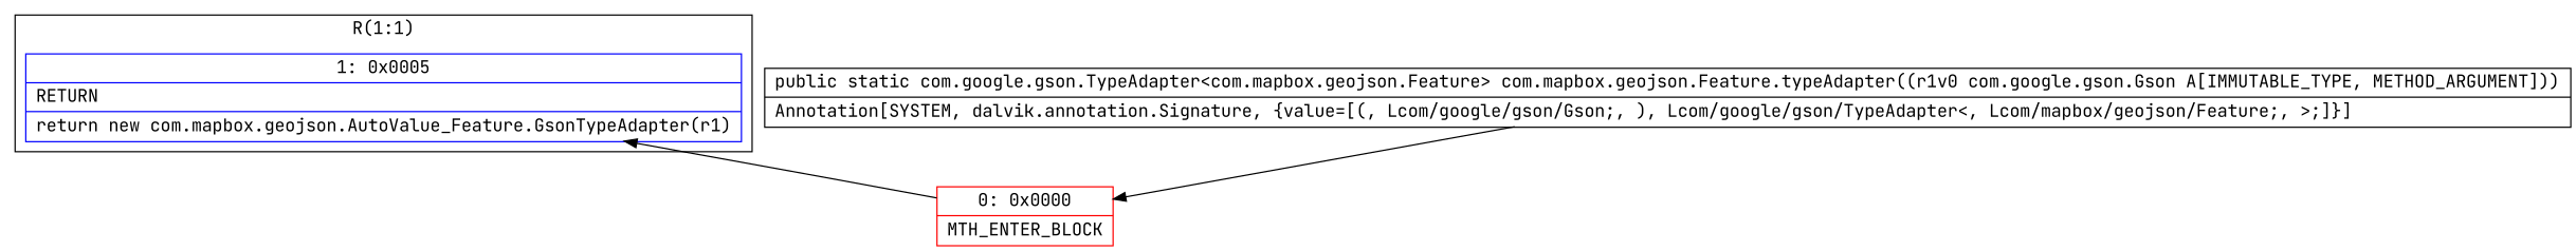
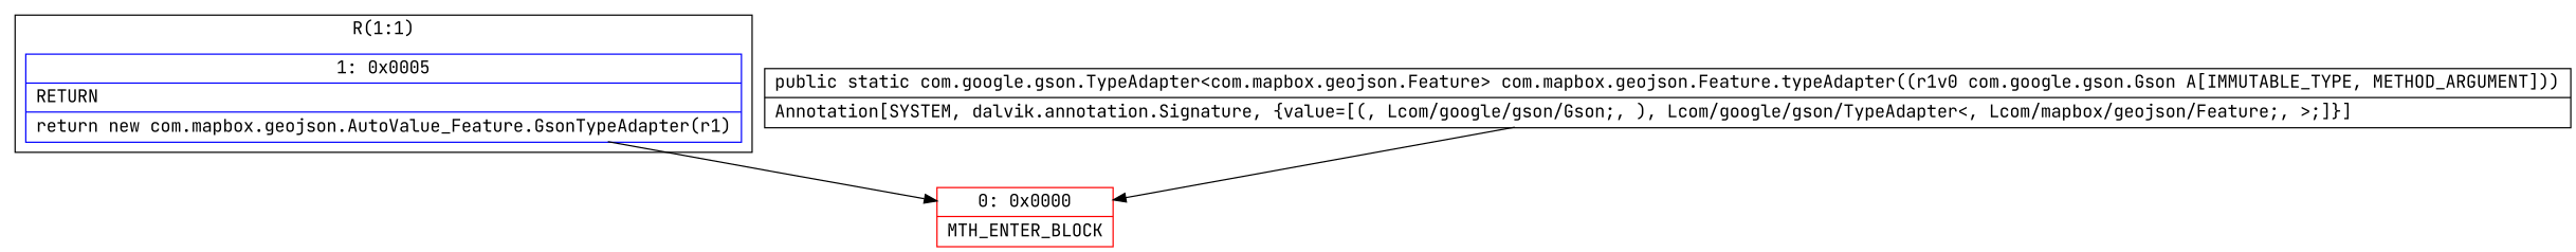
  digraph {
    fontname="JetBrains Mono"
    node [shape=record fontname="JetBrains Mono"]
    edge [fontname="JetBrains Mono"]
    n1 [color=blue label="{1\:\ 0x0005|RETURN\l|return new com.mapbox.geojson.AutoValue_Feature.GsonTypeAdapter(r1)\l}"]
    n2 [color=red label="{0\:\ 0x0000|MTH_ENTER_BLOCK\l}"]
    n3 [label="{public static com.google.gson.TypeAdapter\<com.mapbox.geojson.Feature\> com.mapbox.geojson.Feature.typeAdapter((r1v0 com.google.gson.Gson A[IMMUTABLE_TYPE, METHOD_ARGUMENT]))  | Annotation[SYSTEM, dalvik.annotation.Signature, \{value=[(, Lcom\/google\/gson\/Gson;, ), Lcom\/google\/gson\/TypeAdapter\<, Lcom\/mapbox\/geojson\/Feature;, \>;]\}]\l}"]
    subgraph cluster_1 {
      label="R(1:1)"
      n1
    }
-   n2 -> n1
+   n1 -> n2
    n3 -> n2
  }
